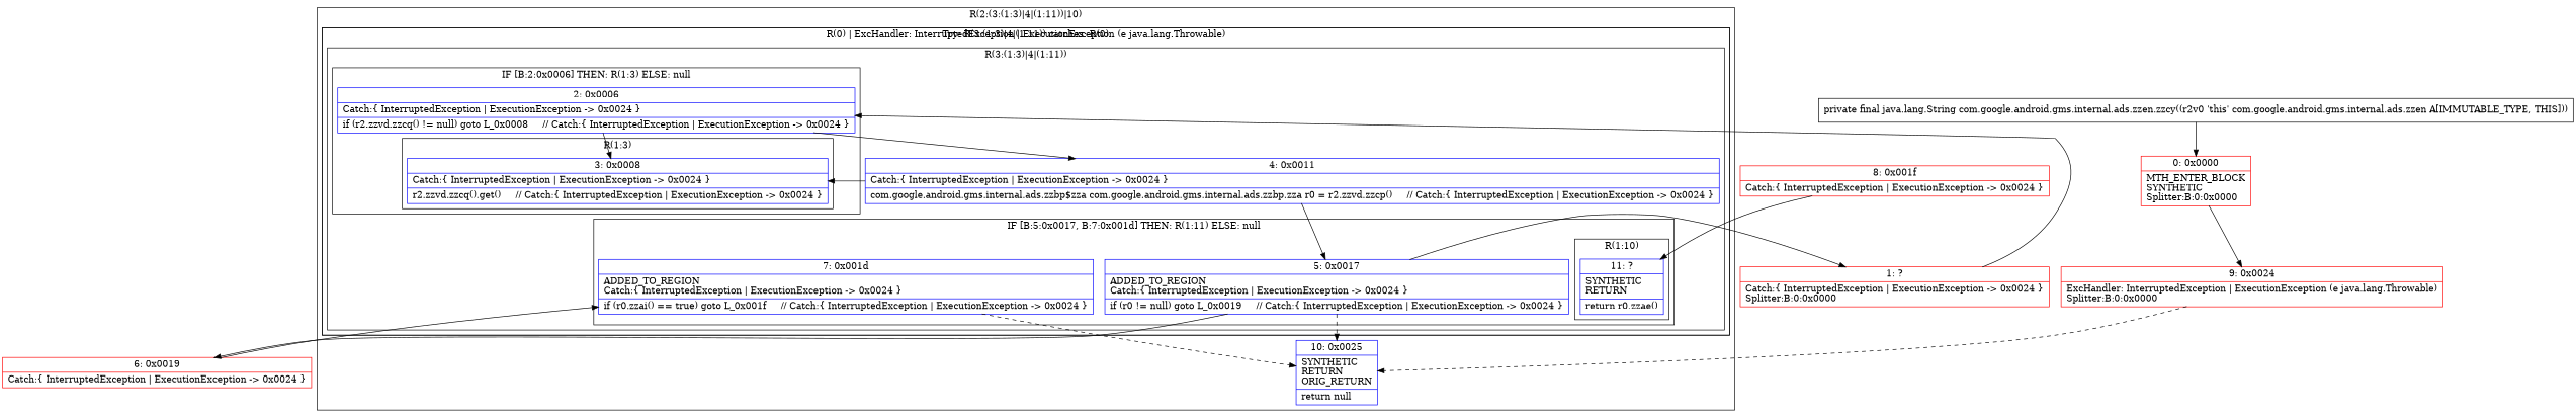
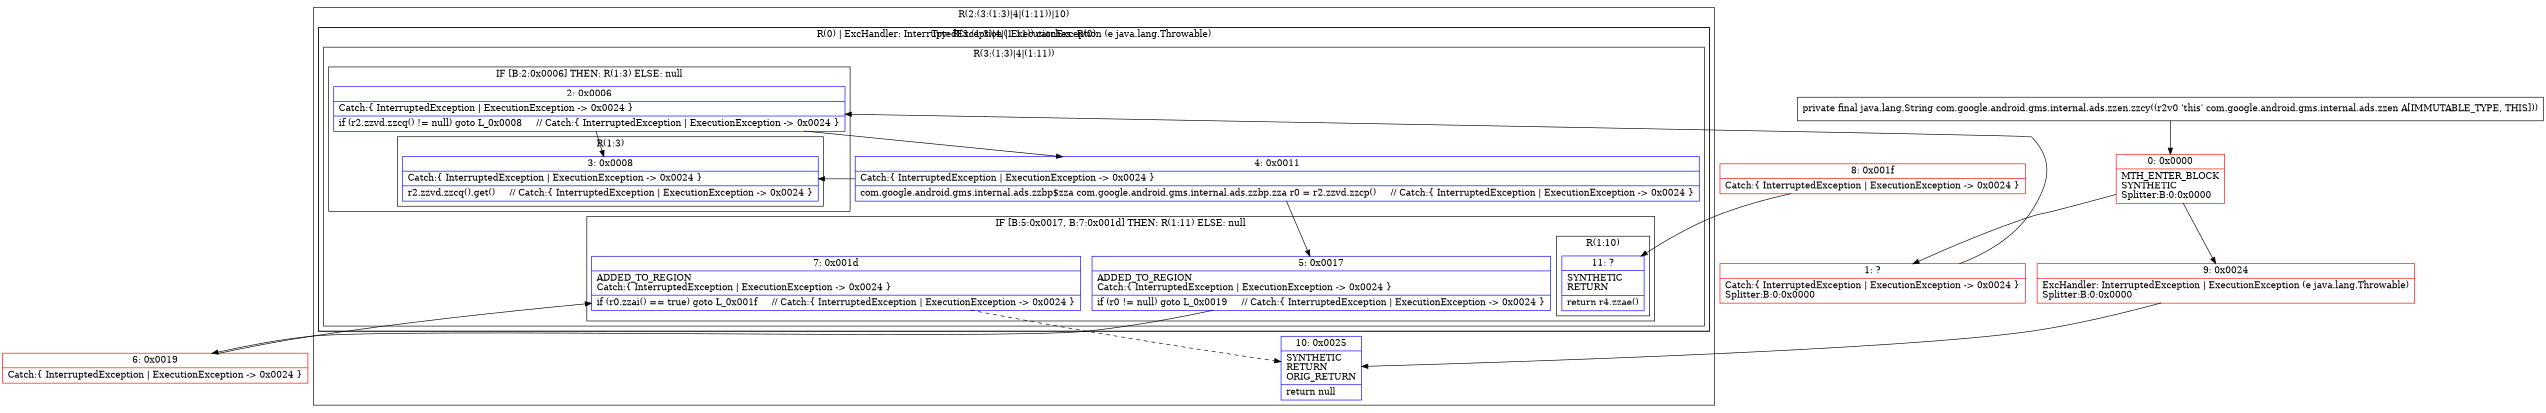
  digraph {
    node [color=blue shape=record]
    n1 [label="{3\:\ 0x0008|Catch:\{ InterruptedException \| ExecutionException \-\> 0x0024 \}\l|r2.zzvd.zzcq().get()     \/\/ Catch:\{ InterruptedException \| ExecutionException \-\> 0x0024 \}\l}"]
    n2 [label="{2\:\ 0x0006|Catch:\{ InterruptedException \| ExecutionException \-\> 0x0024 \}\l|if (r2.zzvd.zzcq() != null) goto L_0x0008     \/\/ Catch:\{ InterruptedException \| ExecutionException \-\> 0x0024 \}\l}"]
-   n3 [label="{11\:\ ?|SYNTHETIC\lRETURN\l|return r0.zzae()\l}"]
+   n3 [label="{11\:\ ?|SYNTHETIC\lRETURN\l|return r4.zzae()\l}"]
    n4 [label="{5\:\ 0x0017|ADDED_TO_REGION\lCatch:\{ InterruptedException \| ExecutionException \-\> 0x0024 \}\l|if (r0 != null) goto L_0x0019     \/\/ Catch:\{ InterruptedException \| ExecutionException \-\> 0x0024 \}\l}"]
    n5 [label="{7\:\ 0x001d|ADDED_TO_REGION\lCatch:\{ InterruptedException \| ExecutionException \-\> 0x0024 \}\l|if (r0.zzai() == true) goto L_0x001f     \/\/ Catch:\{ InterruptedException \| ExecutionException \-\> 0x0024 \}\l}"]
    n6 [label="{4\:\ 0x0011|Catch:\{ InterruptedException \| ExecutionException \-\> 0x0024 \}\l|com.google.android.gms.internal.ads.zzbp$zza com.google.android.gms.internal.ads.zzbp.zza r0 = r2.zzvd.zzcp()     \/\/ Catch:\{ InterruptedException \| ExecutionException \-\> 0x0024 \}\l}"]
    n7 [label="{10\:\ 0x0025|SYNTHETIC\lRETURN\lORIG_RETURN\l|return null\l}"]
    n8 [color=red label="{6\:\ 0x0019|Catch:\{ InterruptedException \| ExecutionException \-\> 0x0024 \}\l}"]
    n9 [color=red label="{8\:\ 0x001f|Catch:\{ InterruptedException \| ExecutionException \-\> 0x0024 \}\l}"]
    n10 [color=red label="{0\:\ 0x0000|MTH_ENTER_BLOCK\lSYNTHETIC\lSplitter:B:0:0x0000\l}"]
    n11 [color=red label="{1\:\ ?|Catch:\{ InterruptedException \| ExecutionException \-\> 0x0024 \}\lSplitter:B:0:0x0000\l}"]
    n12 [color=red label="{9\:\ 0x0024|ExcHandler: InterruptedException \| ExecutionException (e java.lang.Throwable)\lSplitter:B:0:0x0000\l}"]
    n13 [label="{private final java.lang.String com.google.android.gms.internal.ads.zzen.zzcy((r2v0 'this' com.google.android.gms.internal.ads.zzen A[IMMUTABLE_TYPE, THIS])) }" color=""]
    subgraph cluster_1 {
      label="R(2:(3:(1:3)|4|(1:11))|10)"
      n7
      subgraph cluster_2 {
        label="Try: R(3:(1:3)|4|(1:11)) catches: R(0)"
        subgraph cluster_3 {
          label="R(3:(1:3)|4|(1:11))"
          n6
          subgraph cluster_4 {
            label="IF [B:2:0x0006] THEN: R(1:3) ELSE: null"
            n2
            subgraph cluster_5 {
              label="R(1:3)"
              n1
            }
          }
          subgraph cluster_6 {
            label="IF [B:5:0x0017, B:7:0x001d] THEN: R(1:11) ELSE: null"
            n4
            n5
            subgraph cluster_7 {
              label="R(1:10)"
              n3
            }
          }
        }
        subgraph cluster_8 {
          label="R(0) | ExcHandler: InterruptedException \| ExecutionException (e java.lang.Throwable)\l"
        }
      }
    }
    subgraph cluster_9 {
      label="R(0) | ExcHandler: InterruptedException \| ExecutionException (e java.lang.Throwable)\l"
    }
    n2 -> n1
    n2 -> n6 [style=solid]
-   n4 -> n7 [style=dashed]
    n4 -> n8
    n5 -> n7 [style=dashed]
    n6 -> n1
    n6 -> n4
    n8 -> n5
    n9 -> n3
-   n4 -> n11
+   n10 -> n11
    n10 -> n12
    n11 -> n2
-   n12 -> n7 [style=dashed]
+   n12 -> n7
    n13 -> n10
  }
